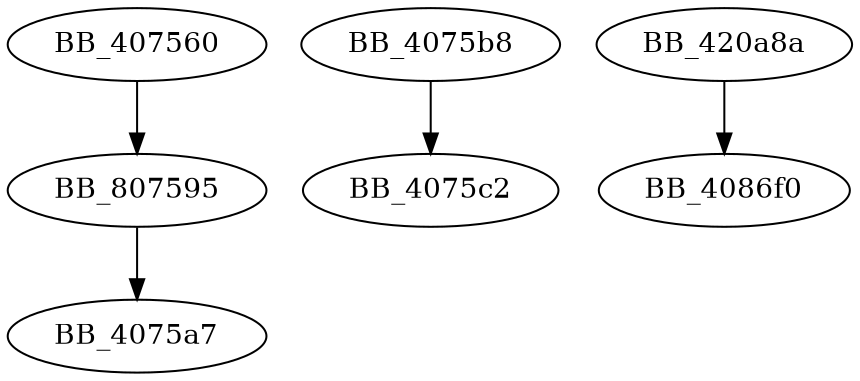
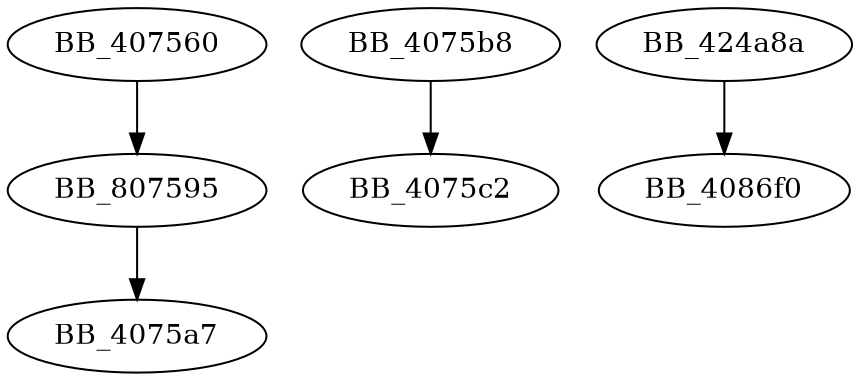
  digraph {
    n1 [label=BB_807595]
    BB_407560
    BB_4075a7
    BB_4075b8
    BB_4075c2
-   BB_420a8a
+   BB_420a8a [label=BB_424a8a]
    BB_4086f0
    n1 -> BB_4075a7
    BB_407560 -> n1
    BB_4075b8 -> BB_4075c2
    BB_420a8a -> BB_4086f0
  }
